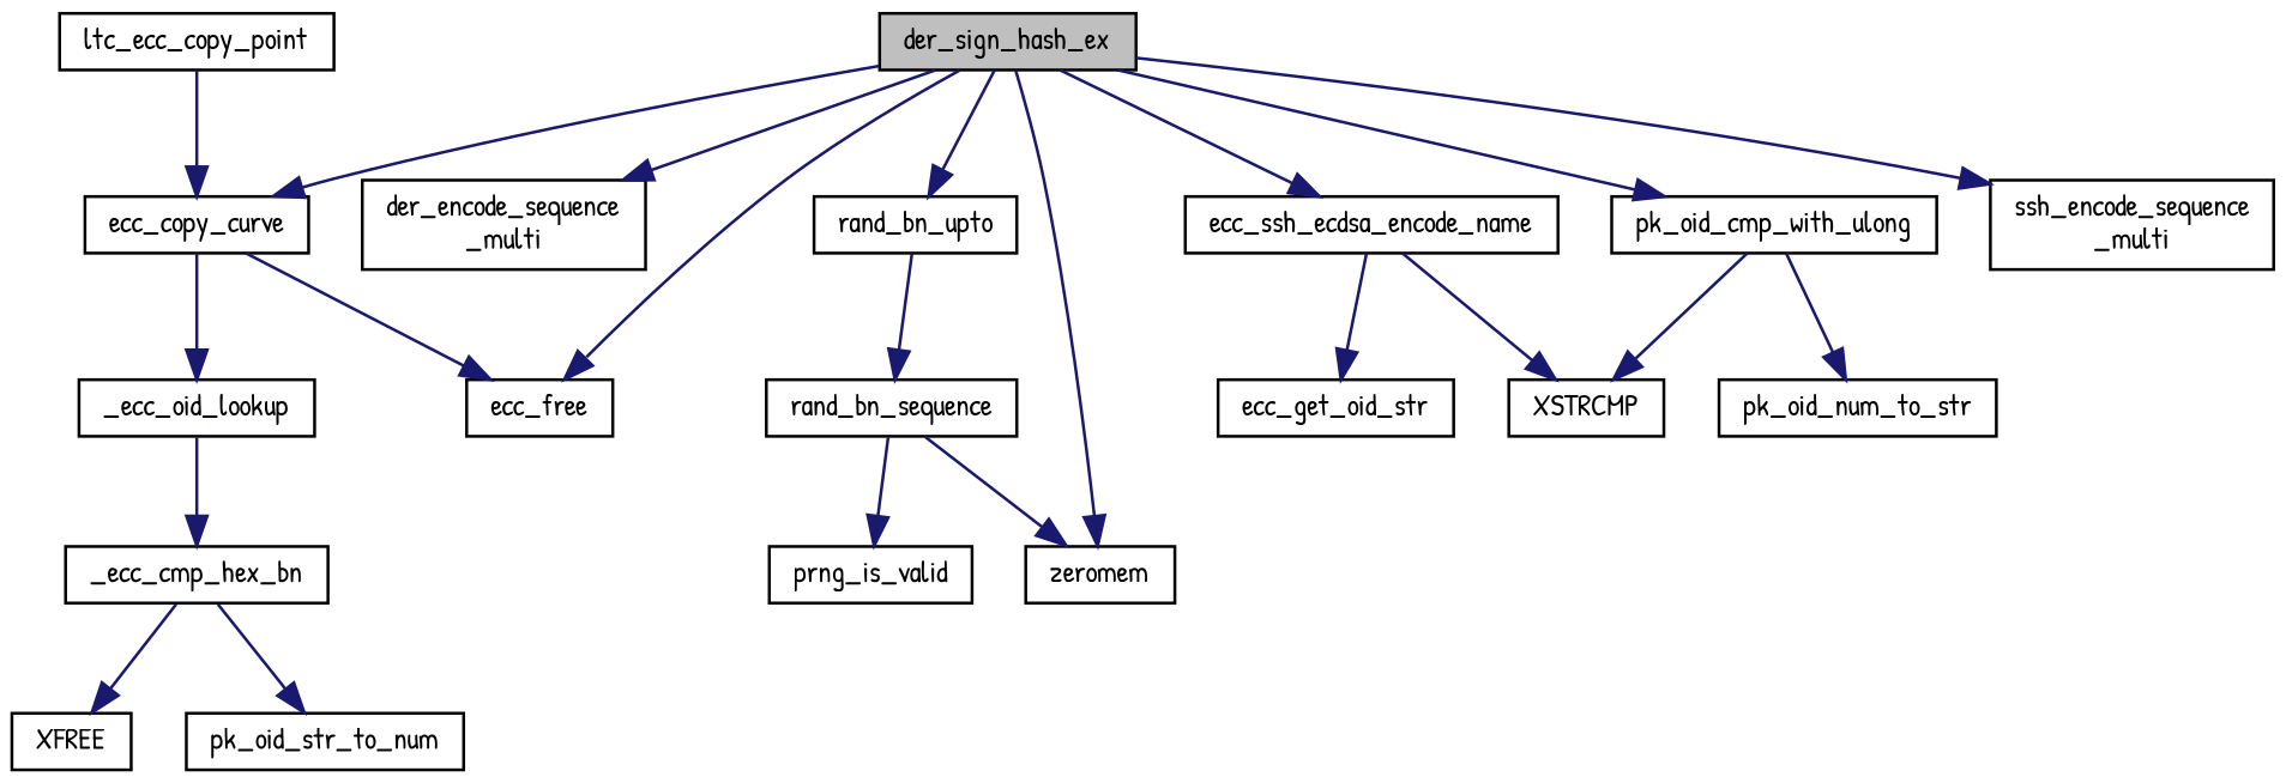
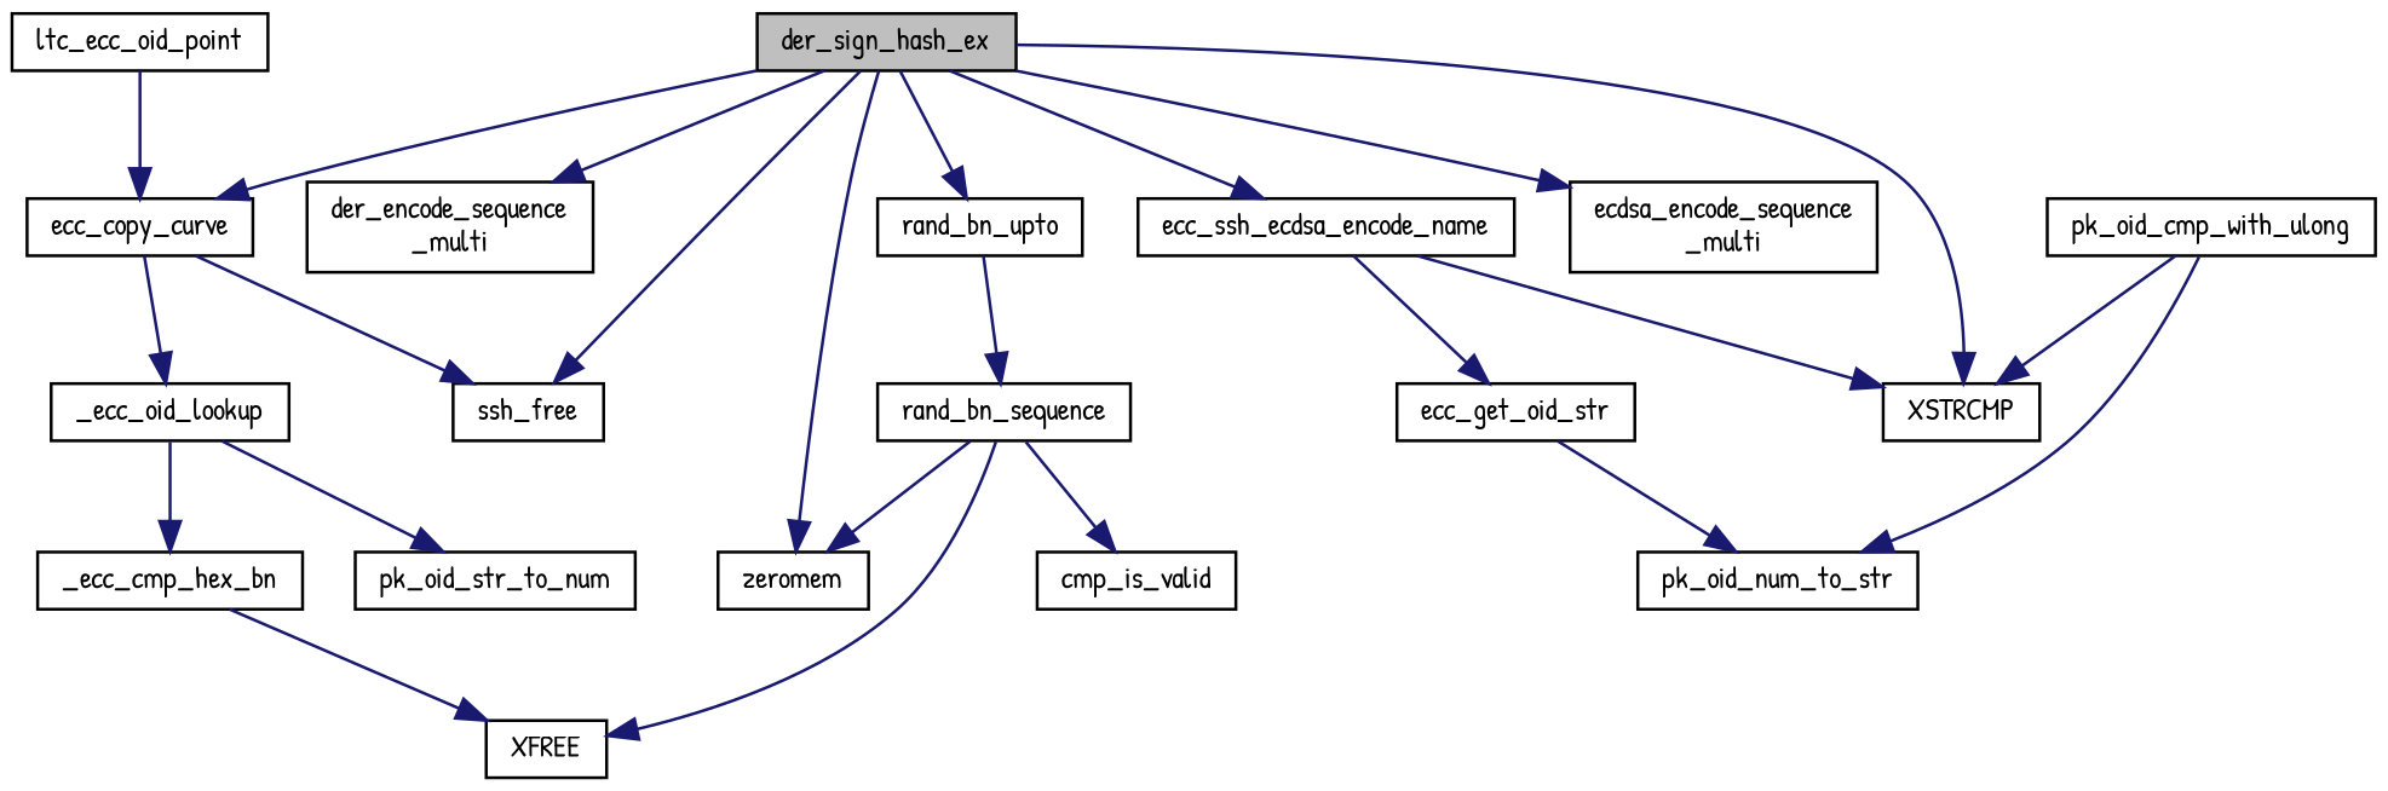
  digraph {
    fontname="Patrick Hand"
    rankdir=TB
    node [color=black fillcolor=white fontname="Patrick Hand" fontsize=10 shape=record style=filled]
    edge [color=midnightblue fontname="Patrick Hand" fontsize=10 labelfontname=Helvetica labelfontsize=10 style=solid]
    n1 [fillcolor=grey75 fontcolor=black height=0.2 label=der_sign_hash_ex width=0.4]
    n2 [height=0.2 label="der_encode_sequence\l_multi" width=0.4]
    n3 [height=0.2 label=ecc_copy_curve width=0.4]
-   n4 [height=0.2 label=ecc_free width=0.4]
+   n4 [height=0.2 label=ssh_free width=0.4]
    n5 [height=0.2 label=rand_bn_upto width=0.4]
    n6 [height=0.2 label=zeromem width=0.4]
    n7 [height=0.2 label=ecc_ssh_ecdsa_encode_name width=0.4]
    n8 [height=0.2 label=pk_oid_cmp_with_ulong width=0.4]
-   n9 [height=0.2 label="ssh_encode_sequence\l_multi" width=0.4]
+   n9 [height=0.2 label="ecdsa_encode_sequence\l_multi" width=0.4]
    n10 [height=0.2 label=_ecc_oid_lookup width=0.4]
    n11 [height=0.2 label=rand_bn_sequence width=0.4]
    n12 [height=0.2 label=ecc_get_oid_str width=0.4]
    n13 [height=0.2 label=XSTRCMP width=0.4]
    n14 [height=0.2 label=pk_oid_num_to_str width=0.4]
    n15 [height=0.2 label=XFREE width=0.4]
    n16 [height=0.2 label=_ecc_cmp_hex_bn width=0.4]
    n17 [height=0.2 label=pk_oid_str_to_num width=0.4]
-   n18 [height=0.2 label=ltc_ecc_copy_point width=0.4]
-   n19 [height=0.2 label=prng_is_valid width=0.4]
+   n18 [height=0.2 label=ltc_ecc_oid_point width=0.4]
+   n19 [height=0.2 label=cmp_is_valid width=0.4]
    n1 -> n2
    n1 -> n3
    n1 -> n4
    n1 -> n5
    n1 -> n6
    n1 -> n7
-   n1 -> n8
+   n1 -> n13
    n1 -> n9
    n3 -> n4
    n3 -> n10
    n5 -> n11
    n7 -> n12
    n7 -> n13
    n8 -> n13
    n8 -> n14
    n10 -> n16
-   n16 -> n17
+   n10 -> n17
    n11 -> n6
+   n11 -> n15
    n11 -> n19
+   n12 -> n14
    n16 -> n15
    n18 -> n3
  }
